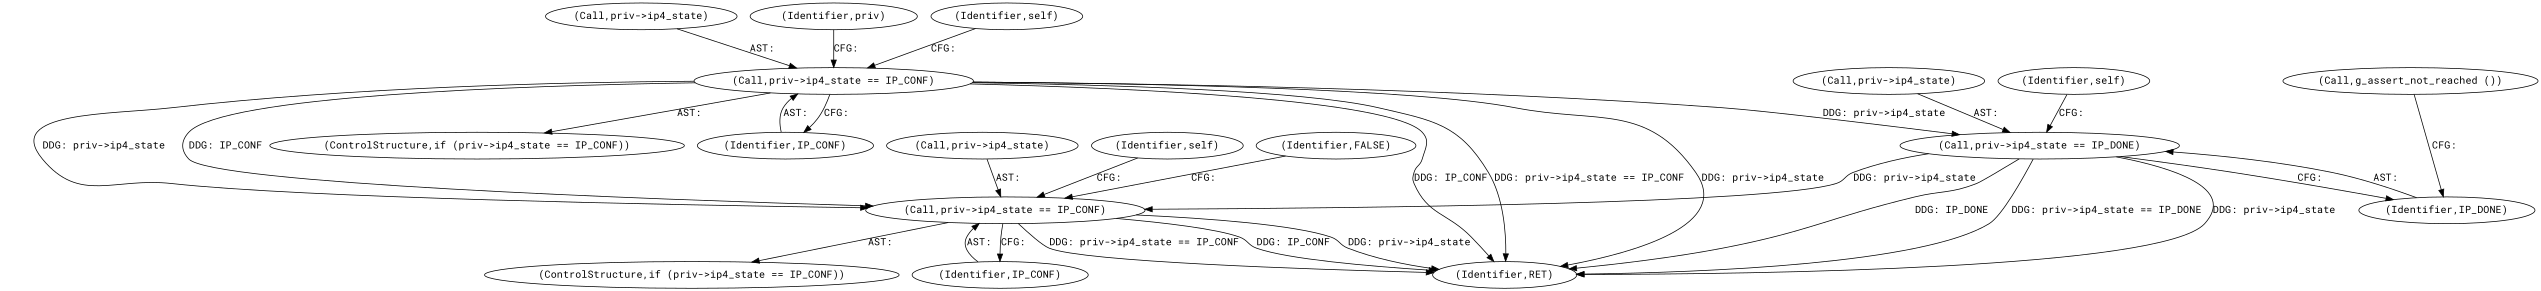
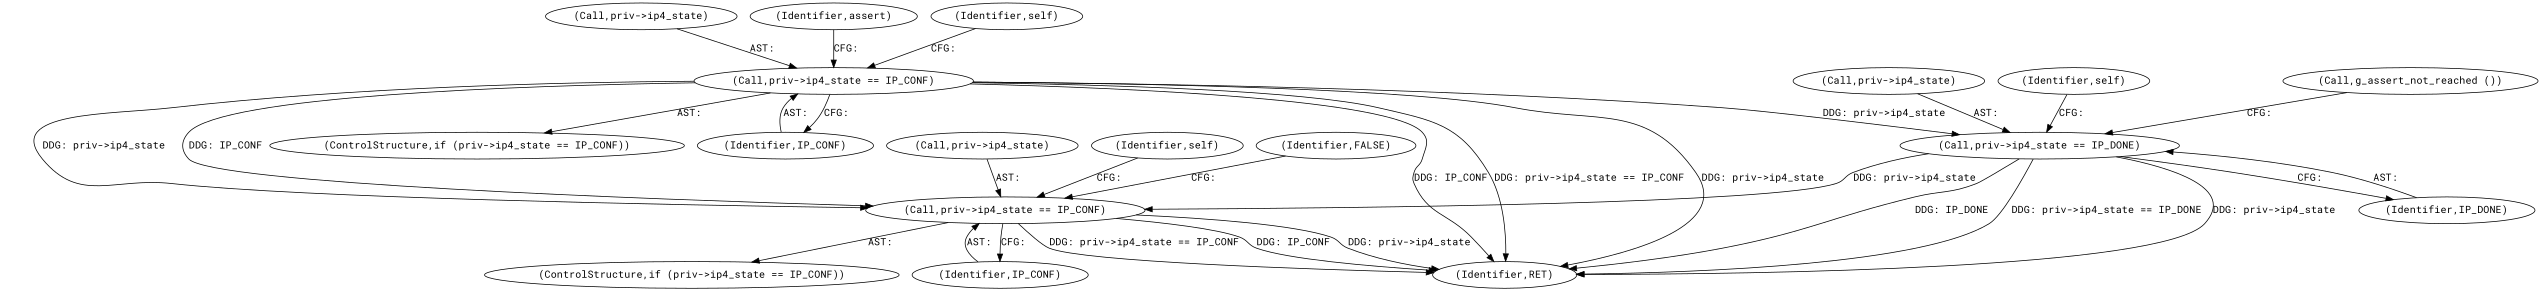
  digraph {
    fontname="Roboto Mono"
    node [fontname="Roboto Mono"]
    edge [fontname="Roboto Mono"]
    n1 [label="(Call,priv->ip4_state == IP_DONE)"]
    n2 [label="(Call,priv->ip4_state == IP_CONF)"]
    n3 [label="(Identifier,IP_DONE)"]
    n4 [label="(Identifier,RET)"]
    n5 [label="(ControlStructure,if (priv->ip4_state == IP_CONF))"]
    n6 [label="(Identifier,IP_CONF)"]
    n7 [label="(Call,priv->ip4_state == IP_CONF)"]
    n8 [label="(ControlStructure,if (priv->ip4_state == IP_CONF))"]
    n9 [label="(Identifier,IP_CONF)"]
    n10 [label="(Call,priv->ip4_state)"]
    n11 [label="(Call,g_assert_not_reached ())"]
    n12 [label="(Call,priv->ip4_state)"]
    n13 [label="(Identifier,self)"]
-   n14 [label="(Identifier,priv)"]
+   n14 [label="(Identifier,assert)"]
    n15 [label="(Identifier,self)"]
    n16 [label="(Call,priv->ip4_state)"]
    n17 [label="(Identifier,FALSE)"]
    n18 [label="(Identifier,self)"]
    n1 -> n2 [label="DDG: priv->ip4_state"]
    n1 -> n3 [label="CFG: "]
    n1 -> n4 [label="DDG: IP_DONE"]
    n1 -> n4 [label="DDG: priv->ip4_state == IP_DONE"]
    n1 -> n4 [label="DDG: priv->ip4_state"]
    n2 -> n4 [label="DDG: priv->ip4_state == IP_CONF"]
    n2 -> n4 [label="DDG: IP_CONF"]
    n2 -> n4 [label="DDG: priv->ip4_state"]
    n2 -> n5 [label="AST: "]
    n2 -> n6 [label="CFG: "]
    n3 -> n1 [label="AST: "]
    n6 -> n2 [label="AST: "]
    n7 -> n1 [label="DDG: priv->ip4_state"]
    n7 -> n2 [label="DDG: priv->ip4_state"]
    n7 -> n2 [label="DDG: IP_CONF"]
    n7 -> n4 [label="DDG: priv->ip4_state"]
    n7 -> n4 [label="DDG: IP_CONF"]
    n7 -> n4 [label="DDG: priv->ip4_state == IP_CONF"]
    n7 -> n8 [label="AST: "]
    n7 -> n9 [label="CFG: "]
    n9 -> n7 [label="AST: "]
    n10 -> n7 [label="AST: "]
-   n11 -> n3 [label="CFG: "]
+   n11 -> n1 [label="CFG: "]
    n12 -> n2 [label="AST: "]
    n13 -> n2 [label="CFG: "]
    n14 -> n7 [label="CFG: "]
    n15 -> n7 [label="CFG: "]
    n16 -> n1 [label="AST: "]
    n17 -> n2 [label="CFG: "]
    n18 -> n1 [label="CFG: "]
  }
